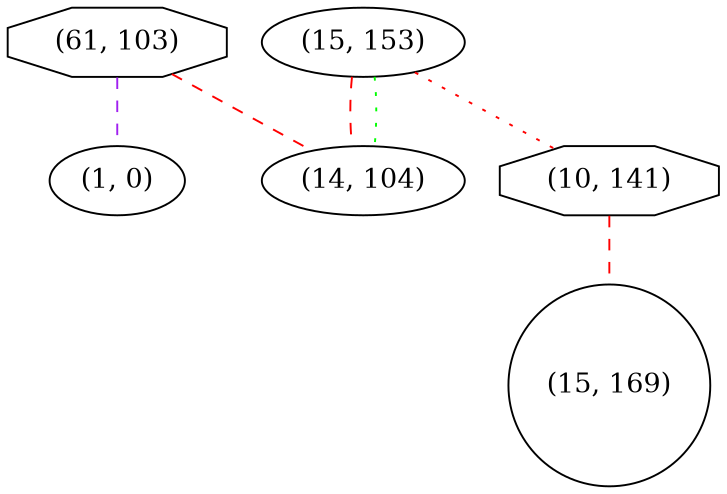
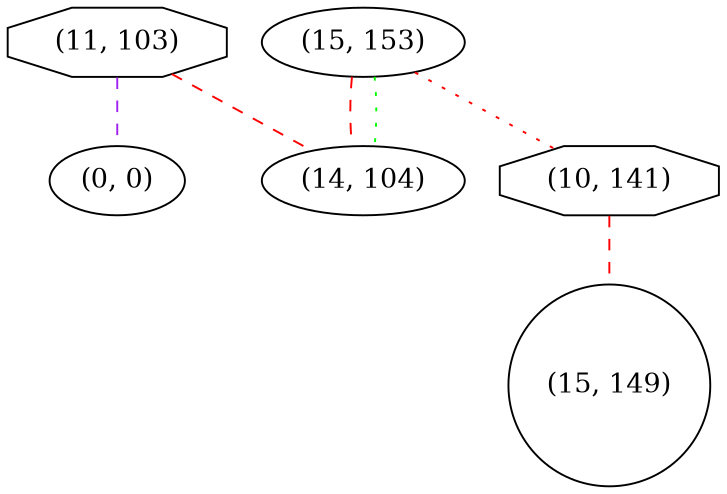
  graph {
    node [shape=ellipse]
    edge [color=red style=dashed weight=1]
-   "(11, 103)" [shape=octagon label="(61, 103)"]
-   "(0, 0)" [label="(1, 0)"]
+   "(11, 103)" [shape=octagon]
+   "(0, 0)"
    "(14, 104)"
    n4 [label="(15, 153)"]
    n5 [label="(10, 141)" shape=octagon]
-   "(15, 149)" [shape=circle label="(15, 169)"]
+   "(15, 149)" [shape=circle]
    "(11, 103)" -- "(0, 0)" [color=purple weight=4]
    "(11, 103)" -- "(14, 104)"
    n4 -- "(14, 104)"
    n4 -- "(14, 104)" [color=green style=dotted weight=2]
    n4 -- n5 [style=dotted]
    n5 -- "(15, 149)"
  }
